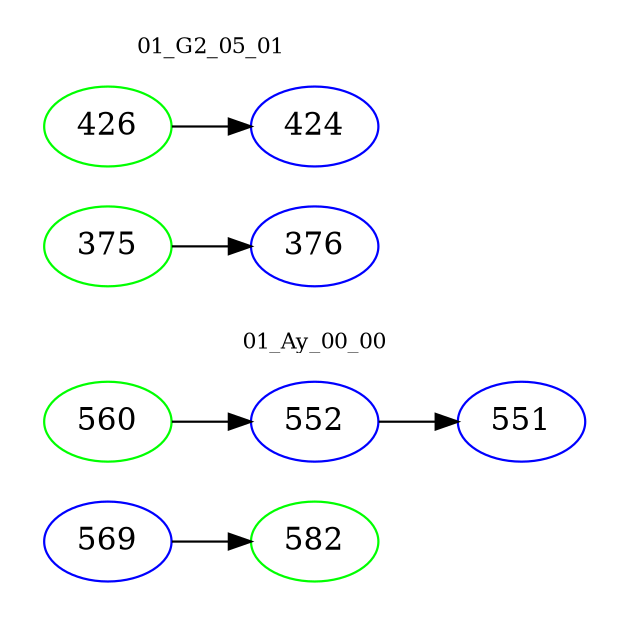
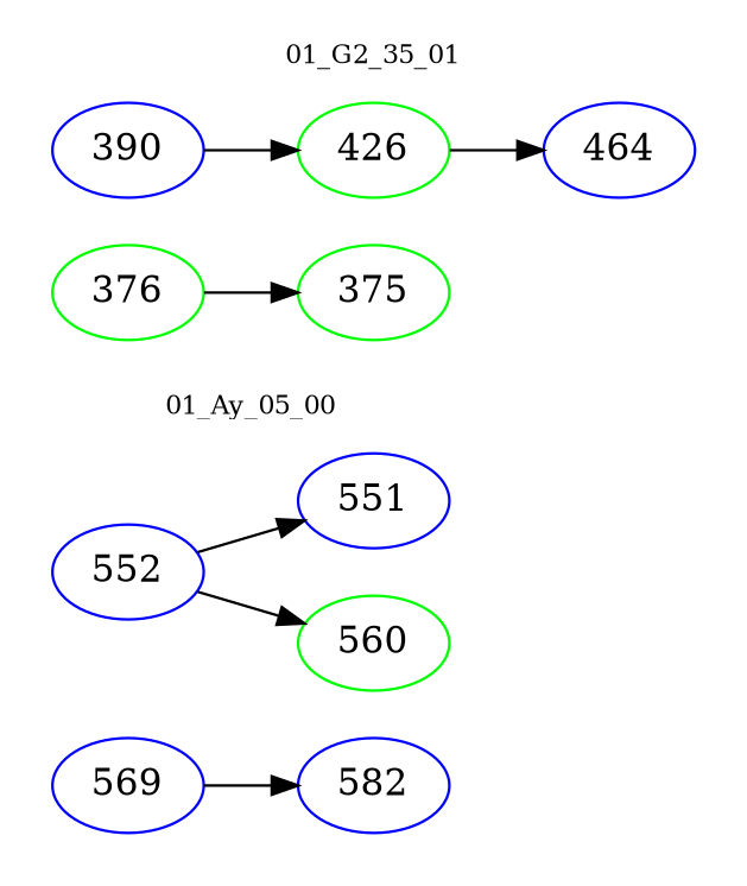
  digraph {
    rankdir=LR
    node [color=blue]
    edge [color=black]
    n1 [color=green label=560]
    n2 [label=552]
    n3 [label=569]
    n4 [label=551]
-   n5 [color=green label=582]
-   n7 [label=376]
+   n5 [label=582]
+   n6 [label=390]
+   n7 [color=green label=376]
    n8 [color=green label=426]
    n9 [color=green label=375]
-   n10 [label=424]
+   n10 [label=464]
    subgraph cluster_1 {
      color=white
      fontsize=10
-     label="01_Ay_00_00"
+     label="01_Ay_05_00"
      n1
      n2
      n3
      n4
      n5
    }
    subgraph cluster_2 {
      color=white
      fontsize=10
-     label="01_G2_05_01"
+     label="01_G2_35_01"
+     n6
      n7
      n8
      n9
      n10
    }
-   n1 -> n2
+   n2 -> n1
    n2 -> n4
    n3 -> n5
-   n9 -> n7
+   n6 -> n8
+   n7 -> n9
    n8 -> n10
  }
